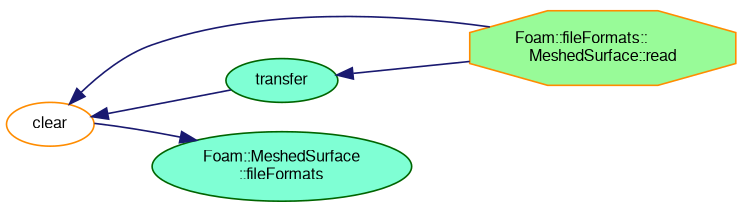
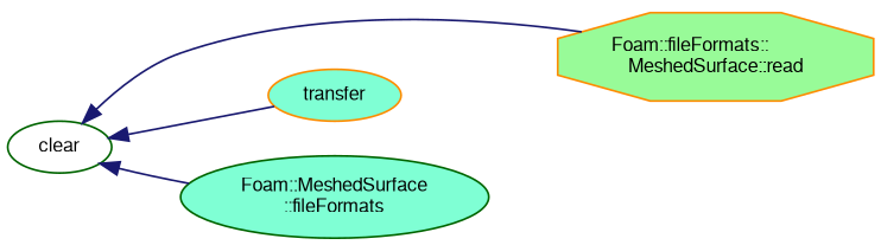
  digraph {
    rankdir=LR
    node [color=darkorange fillcolor=aquamarine fontname=FreeSans fontsize=10 shape=ellipse style=filled]
    edge [color=midnightblue dir=back fontname=FreeSans fontsize=10 labelfontname=FreeSans labelfontsize=10 style=solid]
-   n1 [fillcolor=white fontcolor=black height=0.2 label=clear width=0.4]
+   n1 [color=darkgreen fillcolor=white fontcolor=black height=0.2 label=clear width=0.4]
    n2 [fillcolor=palegreen height=0.2 label="Foam::fileFormats::\lMeshedSurface::read" shape=octagon width=0.4]
-   n3 [color=darkgreen height=0.2 label=transfer width=0.4]
+   n3 [height=0.2 label=transfer width=0.4]
    n4 [color=darkgreen height=0.2 label="Foam::MeshedSurface\l::fileFormats" width=0.4]
    n1 -> n2
    n1 -> n3
-   n4 -> n1
-   n3 -> n2
+   n1 -> n4
  }
